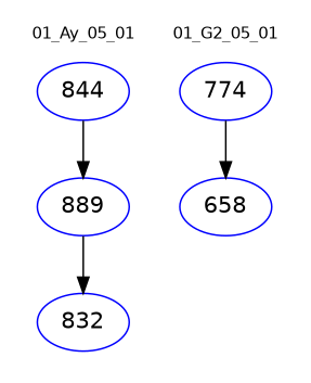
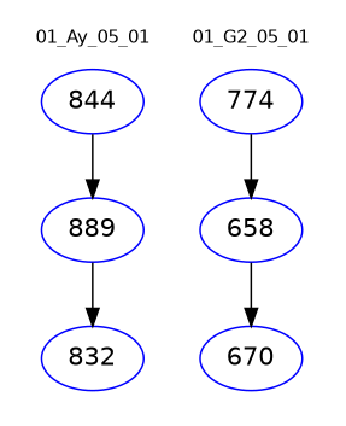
  digraph {
    fontname="DejaVu Sans"
    node [color=blue fontname="DejaVu Sans"]
    edge [color=black fontname="DejaVu Sans"]
    n1 [label=844]
    n2 [label=889]
    n3 [label=832]
    n4 [label=774]
    n5 [label=658]
+   n6 [label=670]
    subgraph cluster_1 {
      color=white
      fontsize=10
      label="01_Ay_05_01"
      n1
      n2
      n3
    }
    subgraph cluster_2 {
      color=white
      fontsize=10
      label="01_G2_05_01"
      n4
      n5
+     n6
    }
    n1 -> n2
    n2 -> n3
    n4 -> n5
+   n5 -> n6
  }
